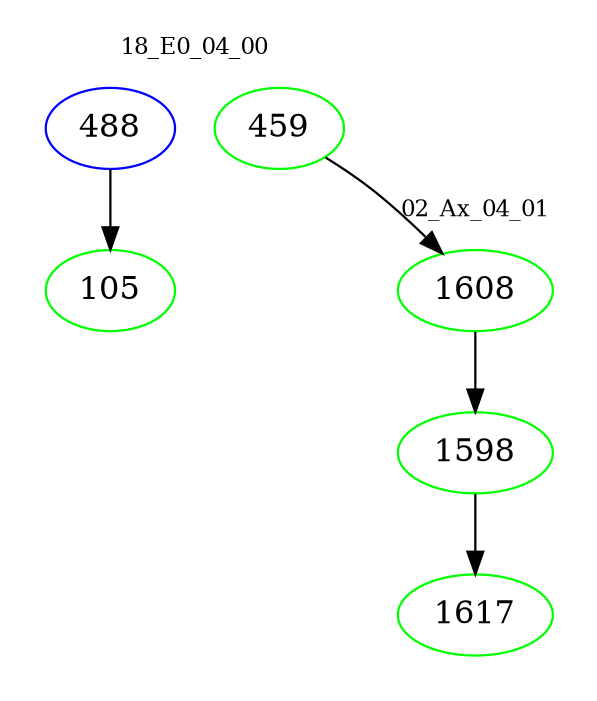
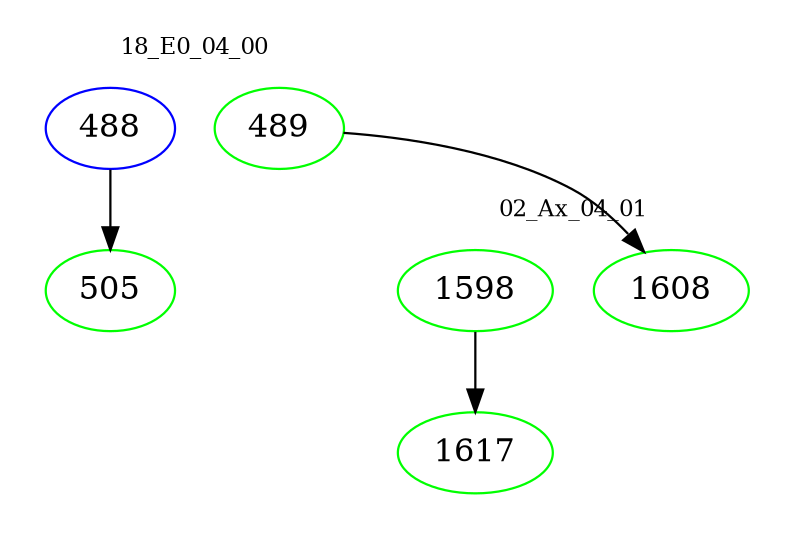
  digraph {
    node [color=green]
    edge [color=black]
    n1 [label=1608]
    n2 [label=1598]
    n3 [label=1617]
-   n4 [label=459]
+   n4 [label=489]
    n5 [color=blue label=488]
-   n6 [label=105]
+   n6 [label=505]
    subgraph cluster_1 {
      color=white
      fontsize=10
      label="02_Ax_04_01"
      n1
      n2
      n3
    }
    subgraph cluster_2 {
      color=white
      fontsize=10
      label="18_E0_04_00"
      n4
      n5
      n6
    }
-   n1 -> n2
    n2 -> n3
    n4 -> n1
    n5 -> n6
  }
